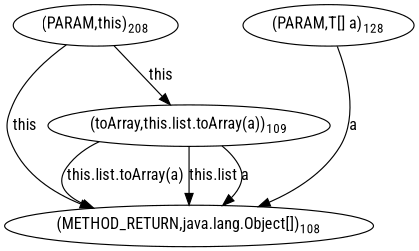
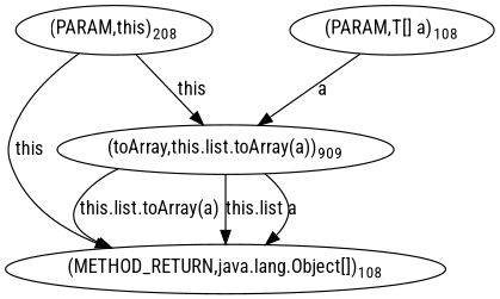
  digraph {
    fontname="Roboto Condensed"
    node [fontname="Roboto Condensed"]
    edge [fontname="Roboto Condensed"]
    n1 [label=<(PARAM,this)<SUB>208</SUB>>]
-   n2 [label=<(toArray,this.list.toArray(a))<SUB>109</SUB>>]
+   n2 [label=<(toArray,this.list.toArray(a))<SUB>909</SUB>>]
    n3 [label=<(METHOD_RETURN,java.lang.Object[])<SUB>108</SUB>>]
-   n4 [label=<(PARAM,T[] a)<SUB>128</SUB>>]
+   n4 [label=<(PARAM,T[] a)<SUB>108</SUB>>]
    n1 -> n2 [label=this]
    n1 -> n3 [label=this]
    n2 -> n3 [label="this.list"]
    n2 -> n3 [label=a]
    n2 -> n3 [label="this.list.toArray(a)"]
-   n4 -> n3 [label=a]
+   n4 -> n2 [label=a]
  }
